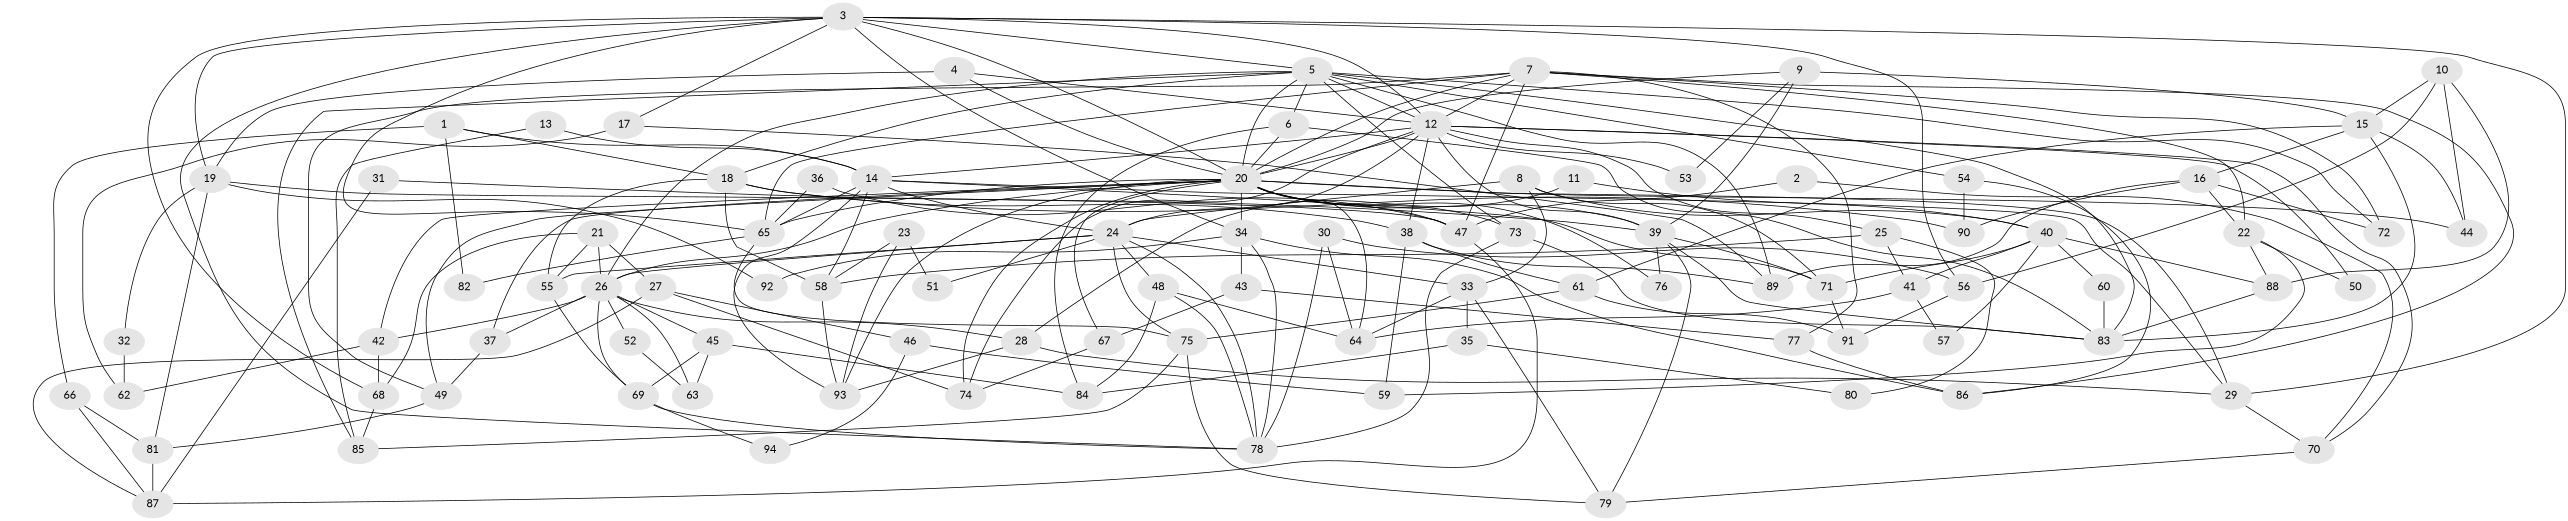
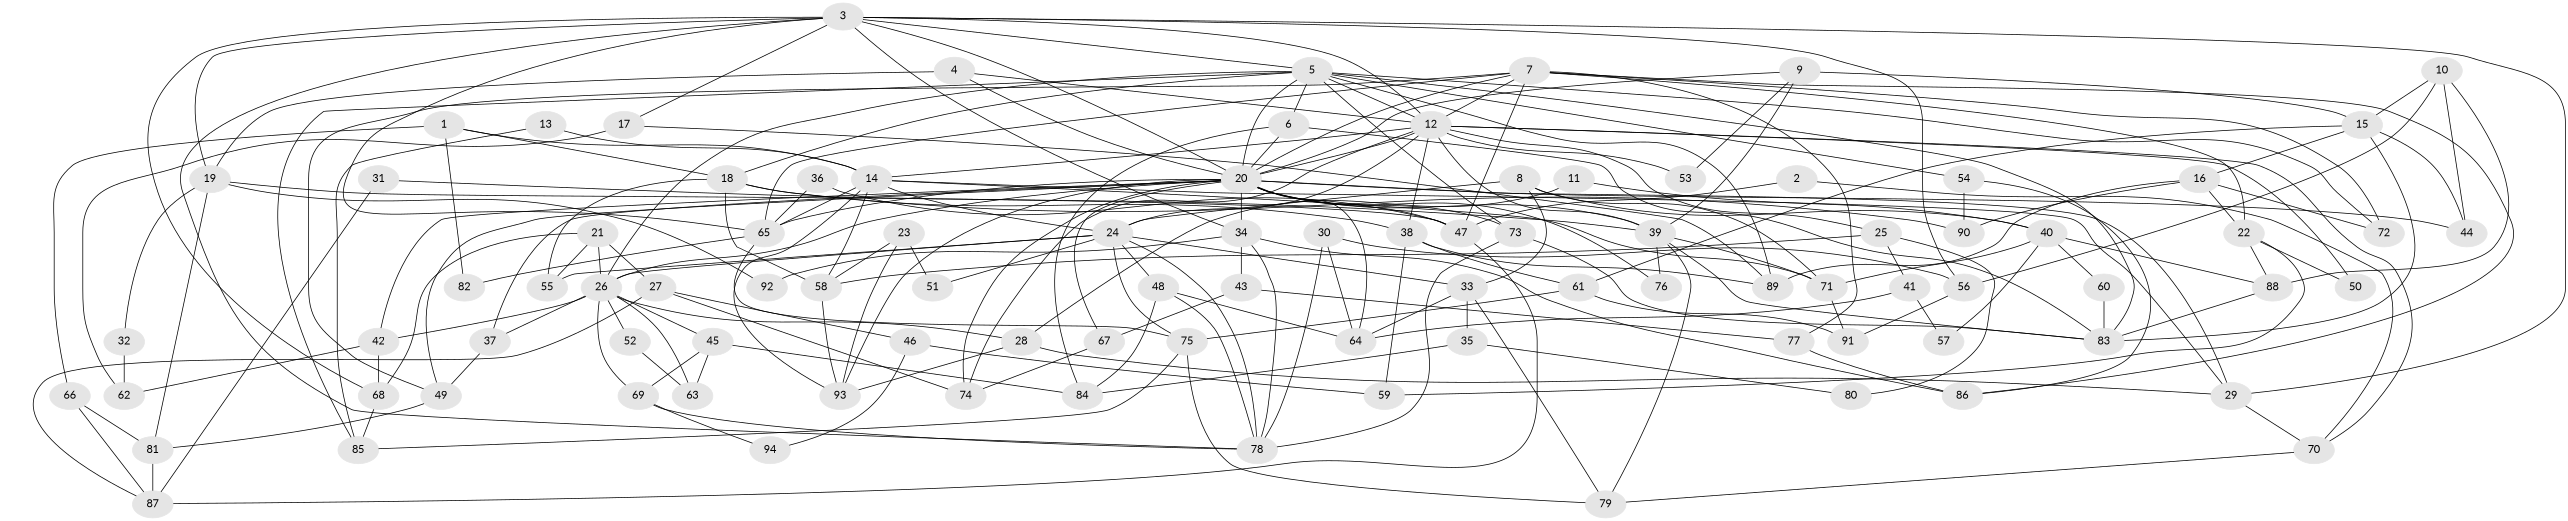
  graph {
    fontname=Lato
    node [color=gray90 fontname=Lato style=filled]
    edge [fontname=Lato weight=1.0]
    1
    14
    18
    66
    82
    29
    65
    24
    71
    58
    93
    38
    90
    55
    81
    87
    2
    47
    70
    79
    3
    5
    12
    17
    19
    20
    34
    56
    68
    78
    6
    26
    54
    72
    73
    83
    85
    89
    39
    53
    25
    50
    74
    62
    32
    92
    49
    44
    37
    42
    64
    67
    76
    86
    43
    91
    75
    4
    84
    28
    45
    52
    63
    69
    7
    22
    77
    88
    59
    8
    33
    40
    51
    48
    35
    41
    57
    60
    9
    15
    16
    61
    10
    11
    80
    13
    21
    27
    46
    23
    94
    30
    31
    36
    1 -- 14
    1 -- 18
    1 -- 66
    1 -- 82
    14 -- 29
    14 -- 65
    14 -- 24
    14 -- 71
    14 -- 58
    14 -- 93
    18 -- 58
    18 -- 38
    18 -- 90
    18 -- 55
    66 -- 81
    66 -- 87
    29 -- 70
    65 -- 82
    65 -- 75
    24 -- 55
    24 -- 78
    24 -- 26
    24 -- 75
    24 -- 33
    24 -- 51
    24 -- 48
    71 -- 91
    58 -- 93
    38 -- 89
    38 -- 59
    38 -- 61
-   55 -- 69
    81 -- 87
    2 -- 47
    2 -- 70
    47 -- 87
    70 -- 79
    3 -- 29
    3 -- 65
    3 -- 5
    3 -- 12
    3 -- 17 [weight=2.0]
    3 -- 19
    3 -- 20
    3 -- 34
    3 -- 56
    3 -- 68
    3 -- 78
    5 -- 18
    5 -- 12
    5 -- 20
    5 -- 6
    5 -- 26
    5 -- 54
    5 -- 72
    5 -- 73
    5 -- 83
    5 -- 85
    5 -- 89
    12 -- 14
    12 -- 24 [weight=2.0]
    12 -- 38
    12 -- 70
    12 -- 20
    12 -- 39
    12 -- 53
    12 -- 25 [weight=2.0]
    12 -- 50
    12 -- 74
    17 -- 89
    17 -- 62
    19 -- 81
    19 -- 47
    19 -- 32
    19 -- 92
    20 -- 29 [weight=2.0]
    20 -- 65
    20 -- 93
    20 -- 47
    20 -- 34 [weight=2.0]
    20 -- 26
    20 -- 73
    20 -- 39
    20 -- 74
    20 -- 49
    20 -- 44
    20 -- 37
    20 -- 42
    20 -- 64
    20 -- 67
    20 -- 76
    34 -- 78
    34 -- 92
    34 -- 86
    34 -- 43
    56 -- 91
    68 -- 85
    6 -- 20
    6 -- 83
    6 -- 84
    26 -- 37
    26 -- 42
    26 -- 28
    26 -- 45
    26 -- 52
    26 -- 63
    26 -- 69
    54 -- 90
    54 -- 86
    73 -- 78
    73 -- 83
    39 -- 71
    39 -- 79
    39 -- 83
    39 -- 76
    25 -- 58
    25 -- 41
    25 -- 80
    32 -- 62
    49 -- 81
    37 -- 49
    42 -- 68
    42 -- 62
    67 -- 74
    43 -- 67
    43 -- 77
    75 -- 79
    75 -- 85
    4 -- 12
    4 -- 19
    4 -- 20
    28 -- 29
    28 -- 93
    45 -- 84
    45 -- 63
    45 -- 69
    52 -- 63
    69 -- 78
    69 -- 94
    7 -- 65
    7 -- 47
    7 -- 12
    7 -- 20
    7 -- 72
    7 -- 49
    7 -- 86
    7 -- 22
    7 -- 77
    22 -- 50
    22 -- 88
    22 -- 59
    77 -- 86
    88 -- 83
    8 -- 24
    8 -- 71
    8 -- 33
    8 -- 40
    33 -- 79
    33 -- 64
    33 -- 35
    40 -- 71
    40 -- 88
-   40 -- 41
    40 -- 57
    40 -- 60
    48 -- 78
    48 -- 64
    48 -- 84
    35 -- 84
    35 -- 80
    41 -- 64
    41 -- 57
    60 -- 83
    9 -- 20
    9 -- 39
    9 -- 53
    9 -- 15
    15 -- 83
    15 -- 44
    15 -- 16
    15 -- 61
    16 -- 90
    16 -- 72
    16 -- 89
    16 -- 22
    61 -- 91
    61 -- 75
    10 -- 56
    10 -- 44
    10 -- 88
    10 -- 15
    11 -- 28
    11 -- 40
    13 -- 14
    13 -- 85
    21 -- 55
    21 -- 68
    21 -- 26
    21 -- 27
    27 -- 87
    27 -- 74
    27 -- 46
    46 -- 59
    46 -- 94
    23 -- 58
    23 -- 93
    23 -- 51
    30 -- 56
    30 -- 78
    30 -- 64
    31 -- 87
    31 -- 39
    36 -- 65
    36 -- 47
  }
